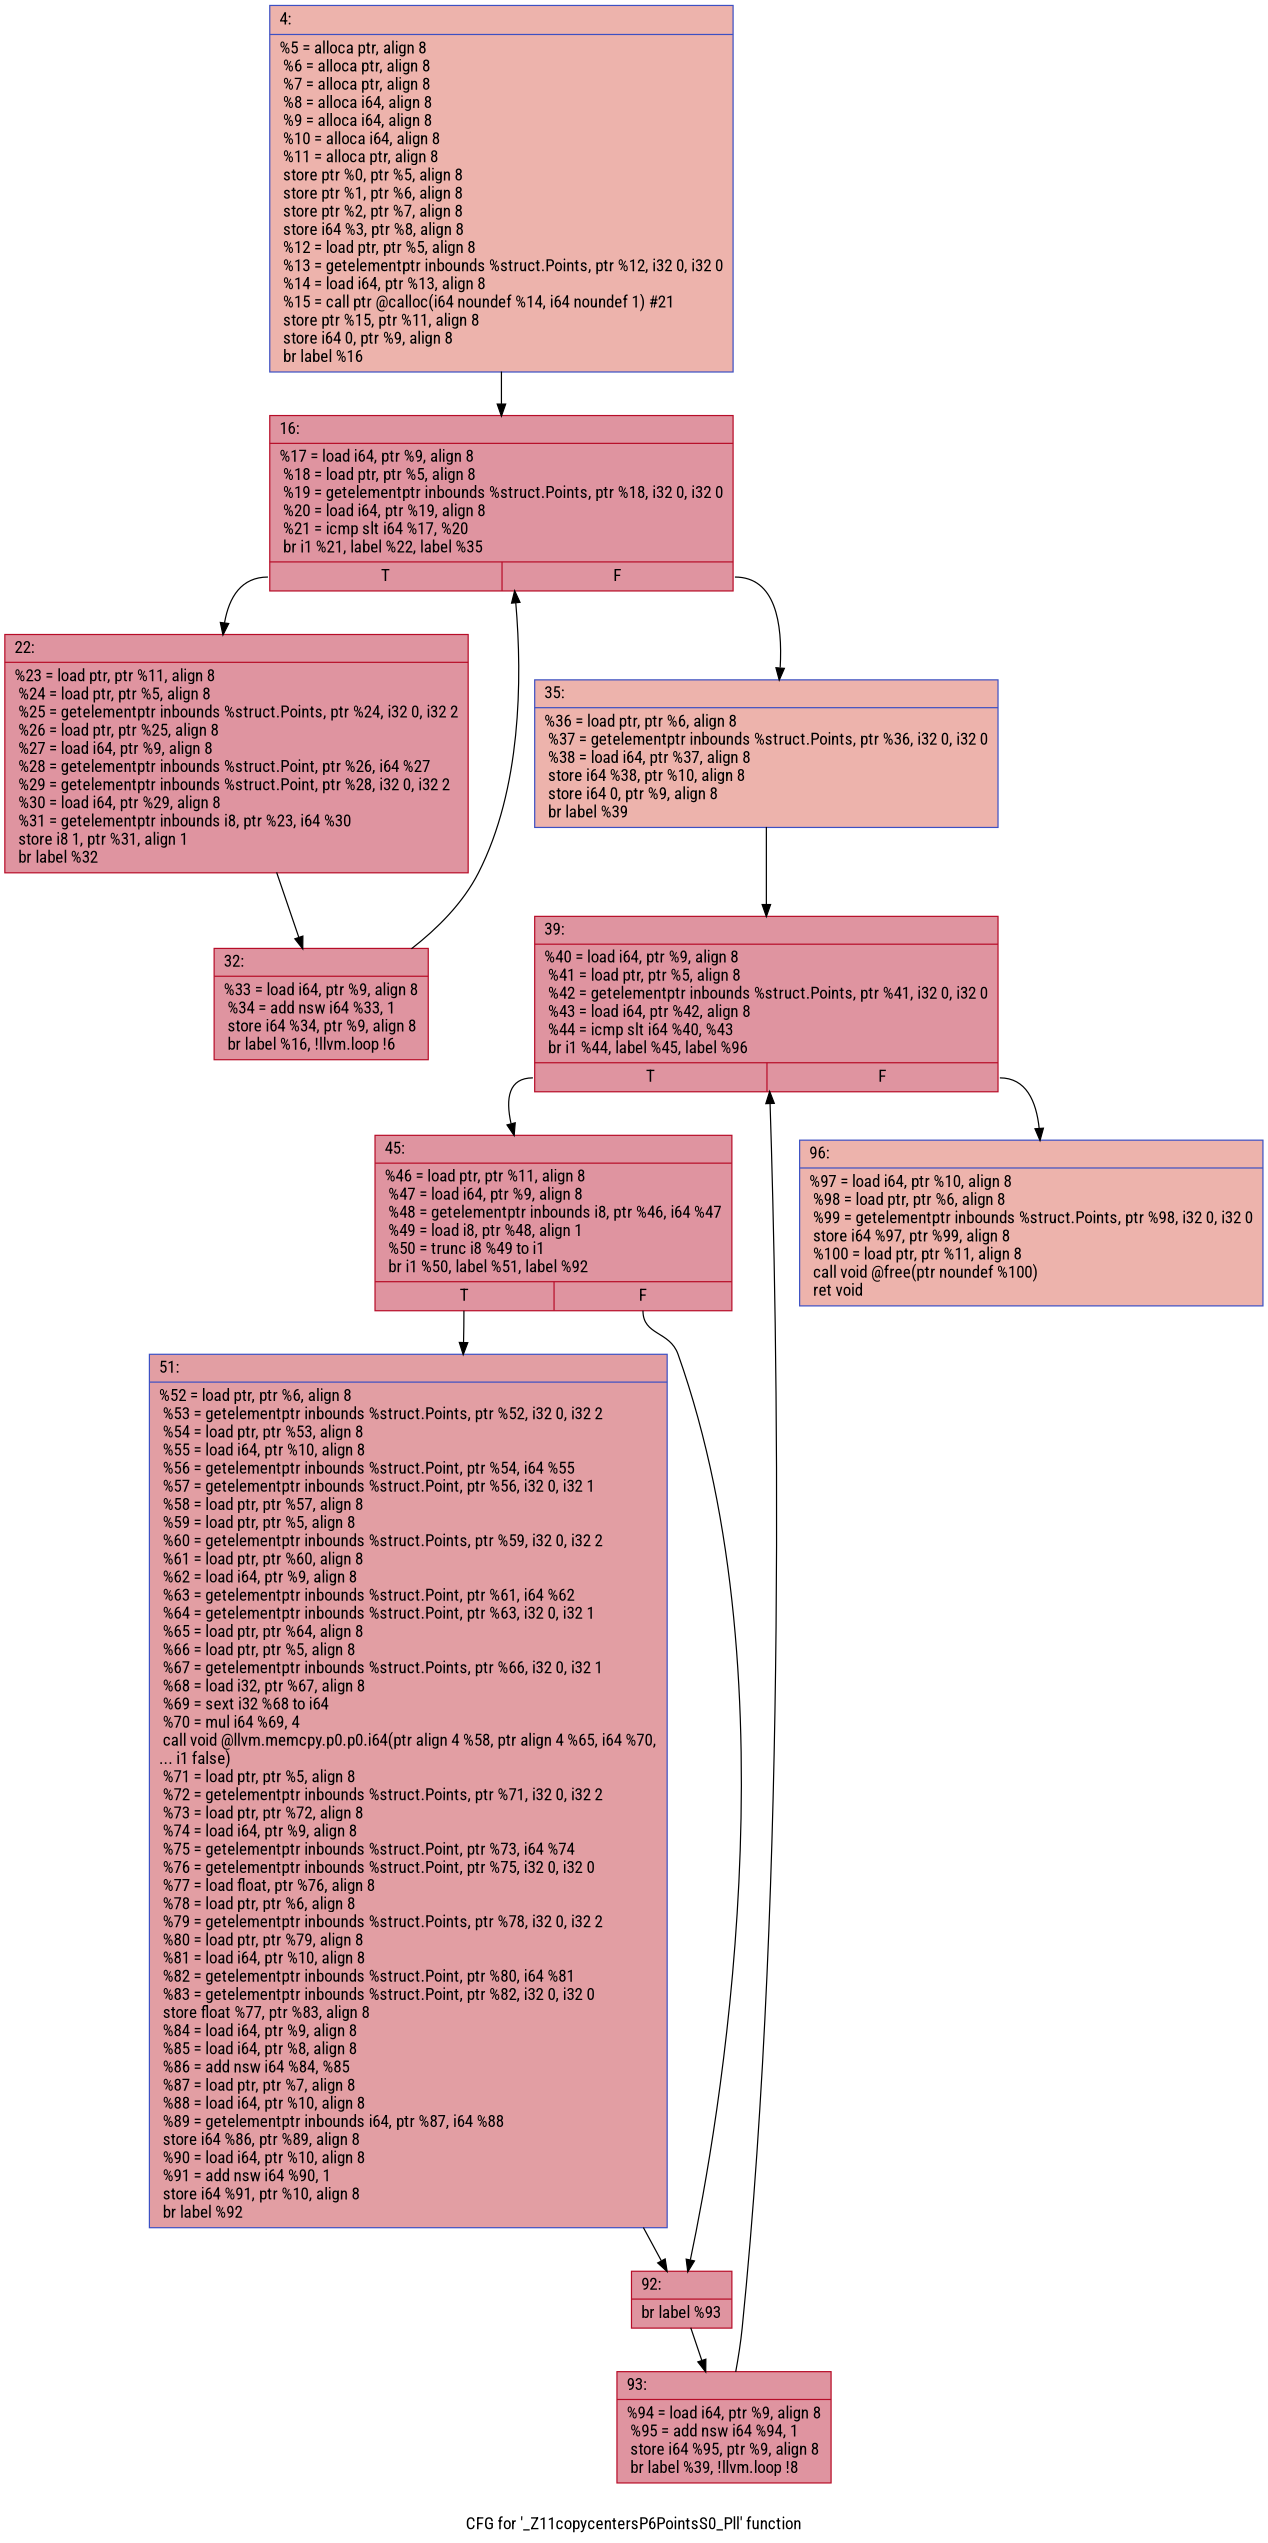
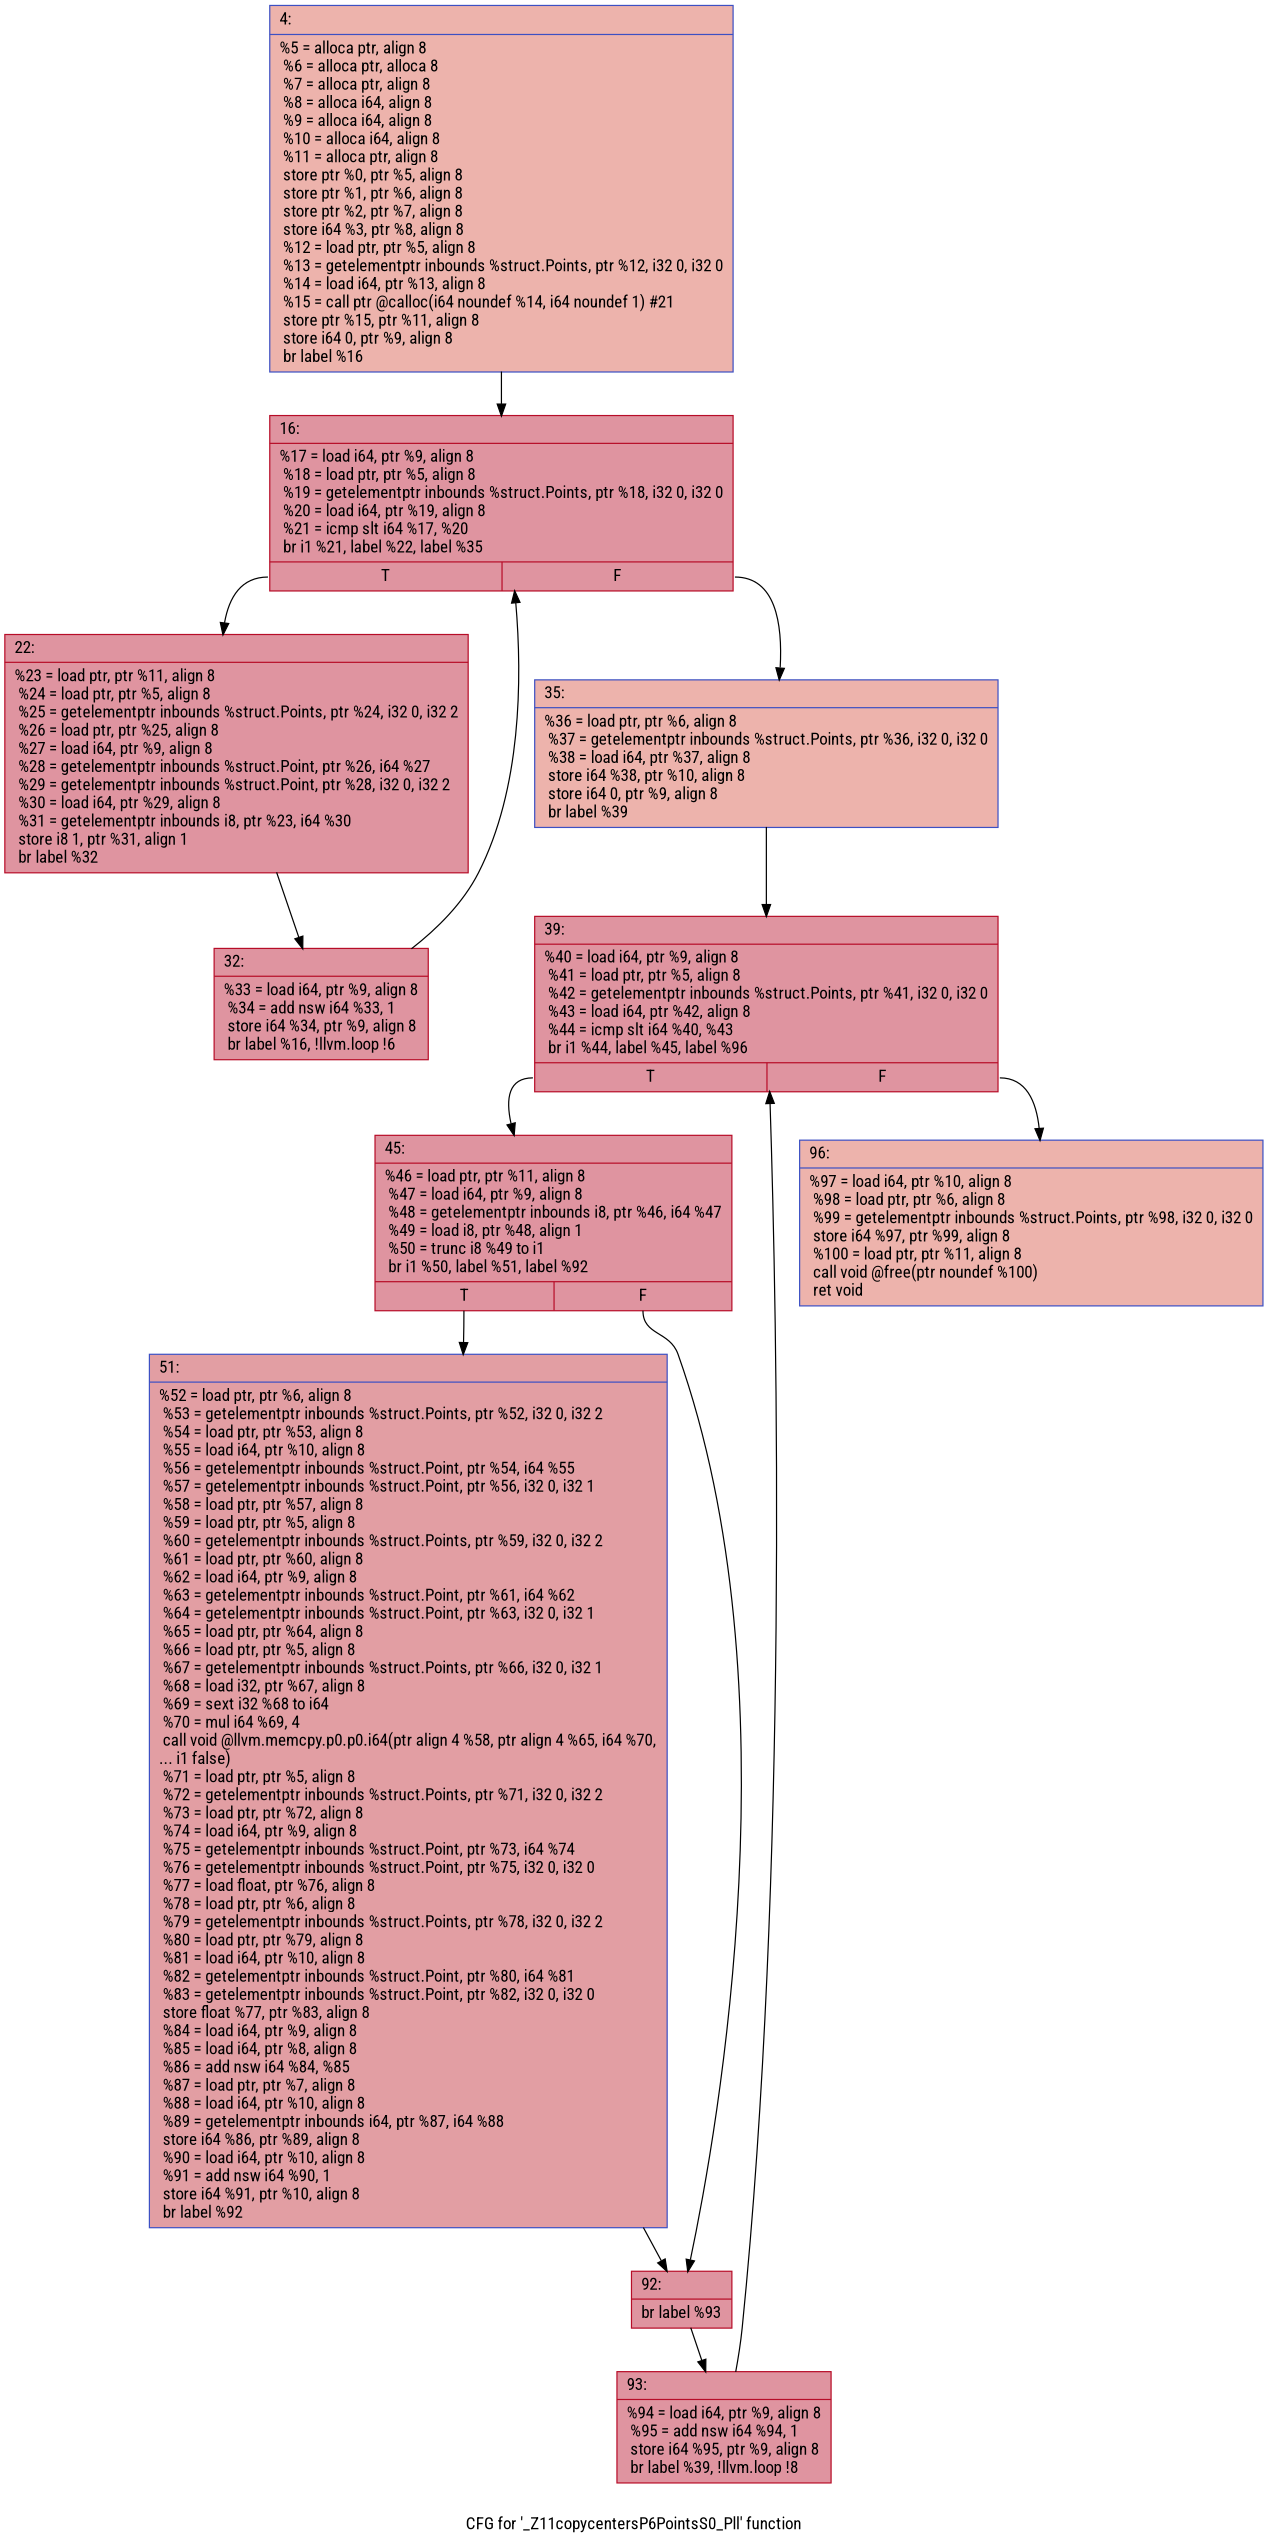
  digraph {
    label="CFG for '_Z11copycentersP6PointsS0_Pll' function"
    fontname="Roboto Condensed"
    node [color="#b70d28ff" fillcolor="#b70d2870" fontname="Roboto Condensed" shape=record style=filled]
    edge [fontname="Roboto Condensed"]
-   n1 [color="#3d50c3ff" fillcolor="#d6524470" label="{4:\l|  %5 = alloca ptr, align 8\l  %6 = alloca ptr, align 8\l  %7 = alloca ptr, align 8\l  %8 = alloca i64, align 8\l  %9 = alloca i64, align 8\l  %10 = alloca i64, align 8\l  %11 = alloca ptr, align 8\l  store ptr %0, ptr %5, align 8\l  store ptr %1, ptr %6, align 8\l  store ptr %2, ptr %7, align 8\l  store i64 %3, ptr %8, align 8\l  %12 = load ptr, ptr %5, align 8\l  %13 = getelementptr inbounds %struct.Points, ptr %12, i32 0, i32 0\l  %14 = load i64, ptr %13, align 8\l  %15 = call ptr @calloc(i64 noundef %14, i64 noundef 1) #21\l  store ptr %15, ptr %11, align 8\l  store i64 0, ptr %9, align 8\l  br label %16\l}"]
+   n1 [color="#3d50c3ff" fillcolor="#d6524470" label="{4:\l|  %5 = alloca ptr, align 8\l  %6 = alloca ptr, alloca 8\l  %7 = alloca ptr, align 8\l  %8 = alloca i64, align 8\l  %9 = alloca i64, align 8\l  %10 = alloca i64, align 8\l  %11 = alloca ptr, align 8\l  store ptr %0, ptr %5, align 8\l  store ptr %1, ptr %6, align 8\l  store ptr %2, ptr %7, align 8\l  store i64 %3, ptr %8, align 8\l  %12 = load ptr, ptr %5, align 8\l  %13 = getelementptr inbounds %struct.Points, ptr %12, i32 0, i32 0\l  %14 = load i64, ptr %13, align 8\l  %15 = call ptr @calloc(i64 noundef %14, i64 noundef 1) #21\l  store ptr %15, ptr %11, align 8\l  store i64 0, ptr %9, align 8\l  br label %16\l}"]
    n2 [label="{16:\l|  %17 = load i64, ptr %9, align 8\l  %18 = load ptr, ptr %5, align 8\l  %19 = getelementptr inbounds %struct.Points, ptr %18, i32 0, i32 0\l  %20 = load i64, ptr %19, align 8\l  %21 = icmp slt i64 %17, %20\l  br i1 %21, label %22, label %35\l|{<s0>T|<s1>F}}"]
    n3 [label="{22:\l|  %23 = load ptr, ptr %11, align 8\l  %24 = load ptr, ptr %5, align 8\l  %25 = getelementptr inbounds %struct.Points, ptr %24, i32 0, i32 2\l  %26 = load ptr, ptr %25, align 8\l  %27 = load i64, ptr %9, align 8\l  %28 = getelementptr inbounds %struct.Point, ptr %26, i64 %27\l  %29 = getelementptr inbounds %struct.Point, ptr %28, i32 0, i32 2\l  %30 = load i64, ptr %29, align 8\l  %31 = getelementptr inbounds i8, ptr %23, i64 %30\l  store i8 1, ptr %31, align 1\l  br label %32\l}"]
    n4 [color="#3d50c3ff" fillcolor="#d6524470" label="{35:\l|  %36 = load ptr, ptr %6, align 8\l  %37 = getelementptr inbounds %struct.Points, ptr %36, i32 0, i32 0\l  %38 = load i64, ptr %37, align 8\l  store i64 %38, ptr %10, align 8\l  store i64 0, ptr %9, align 8\l  br label %39\l}"]
    n5 [label="{32:\l|  %33 = load i64, ptr %9, align 8\l  %34 = add nsw i64 %33, 1\l  store i64 %34, ptr %9, align 8\l  br label %16, !llvm.loop !6\l}"]
    n6 [label="{39:\l|  %40 = load i64, ptr %9, align 8\l  %41 = load ptr, ptr %5, align 8\l  %42 = getelementptr inbounds %struct.Points, ptr %41, i32 0, i32 0\l  %43 = load i64, ptr %42, align 8\l  %44 = icmp slt i64 %40, %43\l  br i1 %44, label %45, label %96\l|{<s0>T|<s1>F}}"]
    n7 [label="{45:\l|  %46 = load ptr, ptr %11, align 8\l  %47 = load i64, ptr %9, align 8\l  %48 = getelementptr inbounds i8, ptr %46, i64 %47\l  %49 = load i8, ptr %48, align 1\l  %50 = trunc i8 %49 to i1\l  br i1 %50, label %51, label %92\l|{<s0>T|<s1>F}}"]
    n8 [color="#3d50c3ff" fillcolor="#d6524470" label="{96:\l|  %97 = load i64, ptr %10, align 8\l  %98 = load ptr, ptr %6, align 8\l  %99 = getelementptr inbounds %struct.Points, ptr %98, i32 0, i32 0\l  store i64 %97, ptr %99, align 8\l  %100 = load ptr, ptr %11, align 8\l  call void @free(ptr noundef %100)\l  ret void\l}"]
    n9 [color="#3d50c3ff" fillcolor="#be242e70" label="{51:\l|  %52 = load ptr, ptr %6, align 8\l  %53 = getelementptr inbounds %struct.Points, ptr %52, i32 0, i32 2\l  %54 = load ptr, ptr %53, align 8\l  %55 = load i64, ptr %10, align 8\l  %56 = getelementptr inbounds %struct.Point, ptr %54, i64 %55\l  %57 = getelementptr inbounds %struct.Point, ptr %56, i32 0, i32 1\l  %58 = load ptr, ptr %57, align 8\l  %59 = load ptr, ptr %5, align 8\l  %60 = getelementptr inbounds %struct.Points, ptr %59, i32 0, i32 2\l  %61 = load ptr, ptr %60, align 8\l  %62 = load i64, ptr %9, align 8\l  %63 = getelementptr inbounds %struct.Point, ptr %61, i64 %62\l  %64 = getelementptr inbounds %struct.Point, ptr %63, i32 0, i32 1\l  %65 = load ptr, ptr %64, align 8\l  %66 = load ptr, ptr %5, align 8\l  %67 = getelementptr inbounds %struct.Points, ptr %66, i32 0, i32 1\l  %68 = load i32, ptr %67, align 8\l  %69 = sext i32 %68 to i64\l  %70 = mul i64 %69, 4\l  call void @llvm.memcpy.p0.p0.i64(ptr align 4 %58, ptr align 4 %65, i64 %70,\l... i1 false)\l  %71 = load ptr, ptr %5, align 8\l  %72 = getelementptr inbounds %struct.Points, ptr %71, i32 0, i32 2\l  %73 = load ptr, ptr %72, align 8\l  %74 = load i64, ptr %9, align 8\l  %75 = getelementptr inbounds %struct.Point, ptr %73, i64 %74\l  %76 = getelementptr inbounds %struct.Point, ptr %75, i32 0, i32 0\l  %77 = load float, ptr %76, align 8\l  %78 = load ptr, ptr %6, align 8\l  %79 = getelementptr inbounds %struct.Points, ptr %78, i32 0, i32 2\l  %80 = load ptr, ptr %79, align 8\l  %81 = load i64, ptr %10, align 8\l  %82 = getelementptr inbounds %struct.Point, ptr %80, i64 %81\l  %83 = getelementptr inbounds %struct.Point, ptr %82, i32 0, i32 0\l  store float %77, ptr %83, align 8\l  %84 = load i64, ptr %9, align 8\l  %85 = load i64, ptr %8, align 8\l  %86 = add nsw i64 %84, %85\l  %87 = load ptr, ptr %7, align 8\l  %88 = load i64, ptr %10, align 8\l  %89 = getelementptr inbounds i64, ptr %87, i64 %88\l  store i64 %86, ptr %89, align 8\l  %90 = load i64, ptr %10, align 8\l  %91 = add nsw i64 %90, 1\l  store i64 %91, ptr %10, align 8\l  br label %92\l}"]
    n10 [label="{92:\l|  br label %93\l}"]
    n11 [label="{93:\l|  %94 = load i64, ptr %9, align 8\l  %95 = add nsw i64 %94, 1\l  store i64 %95, ptr %9, align 8\l  br label %39, !llvm.loop !8\l}"]
    n1 -> n2
    n2 -> n3 [tailport=s0]
    n2 -> n4 [tailport=s1]
    n3 -> n5
    n4 -> n6
    n5 -> n2
    n6 -> n7 [tailport=s0]
    n6 -> n8 [tailport=s1]
    n7 -> n9 [tailport=s0]
    n7 -> n10 [tailport=s1]
    n9 -> n10
    n10 -> n11
    n11 -> n6
  }
